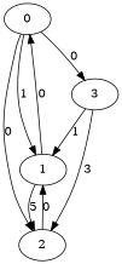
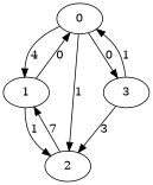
  digraph {
    0
    1
    2
    3
-   0 -> 1 [label=1]
-   0 -> 2 [label=0]
+   0 -> 1 [label=4]
+   0 -> 2 [label=1]
    0 -> 3 [label=0]
    1 -> 0 [label=0]
-   1 -> 2 [label=5]
-   2 -> 1 [label=0]
-   3 -> 1 [label=1]
+   1 -> 2 [label=1]
+   2 -> 1 [label=7]
+   3 -> 0 [label=1]
    3 -> 2 [label=3]
  }
